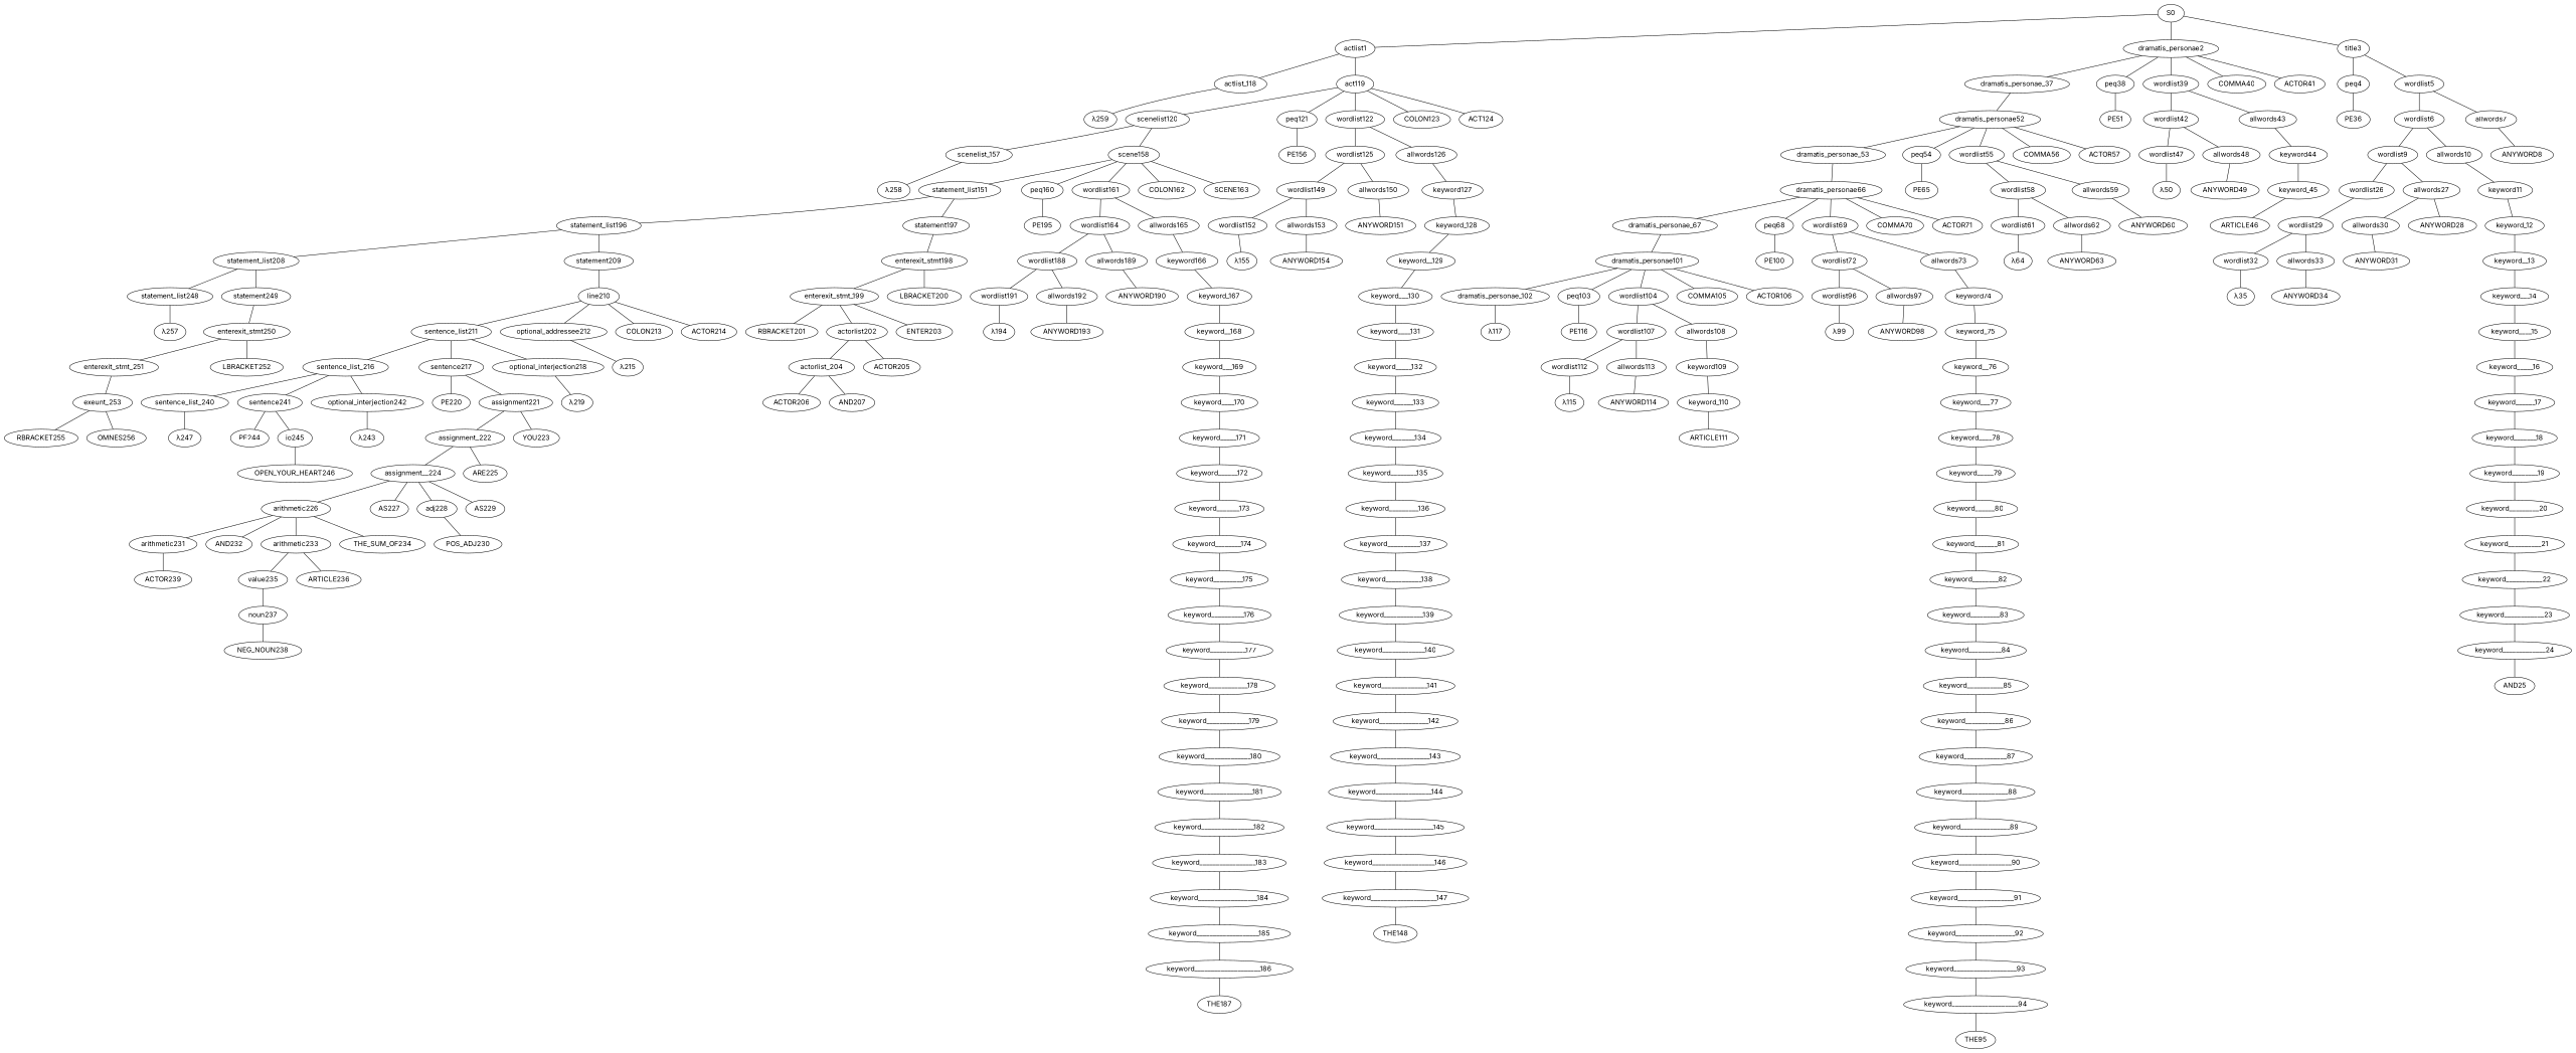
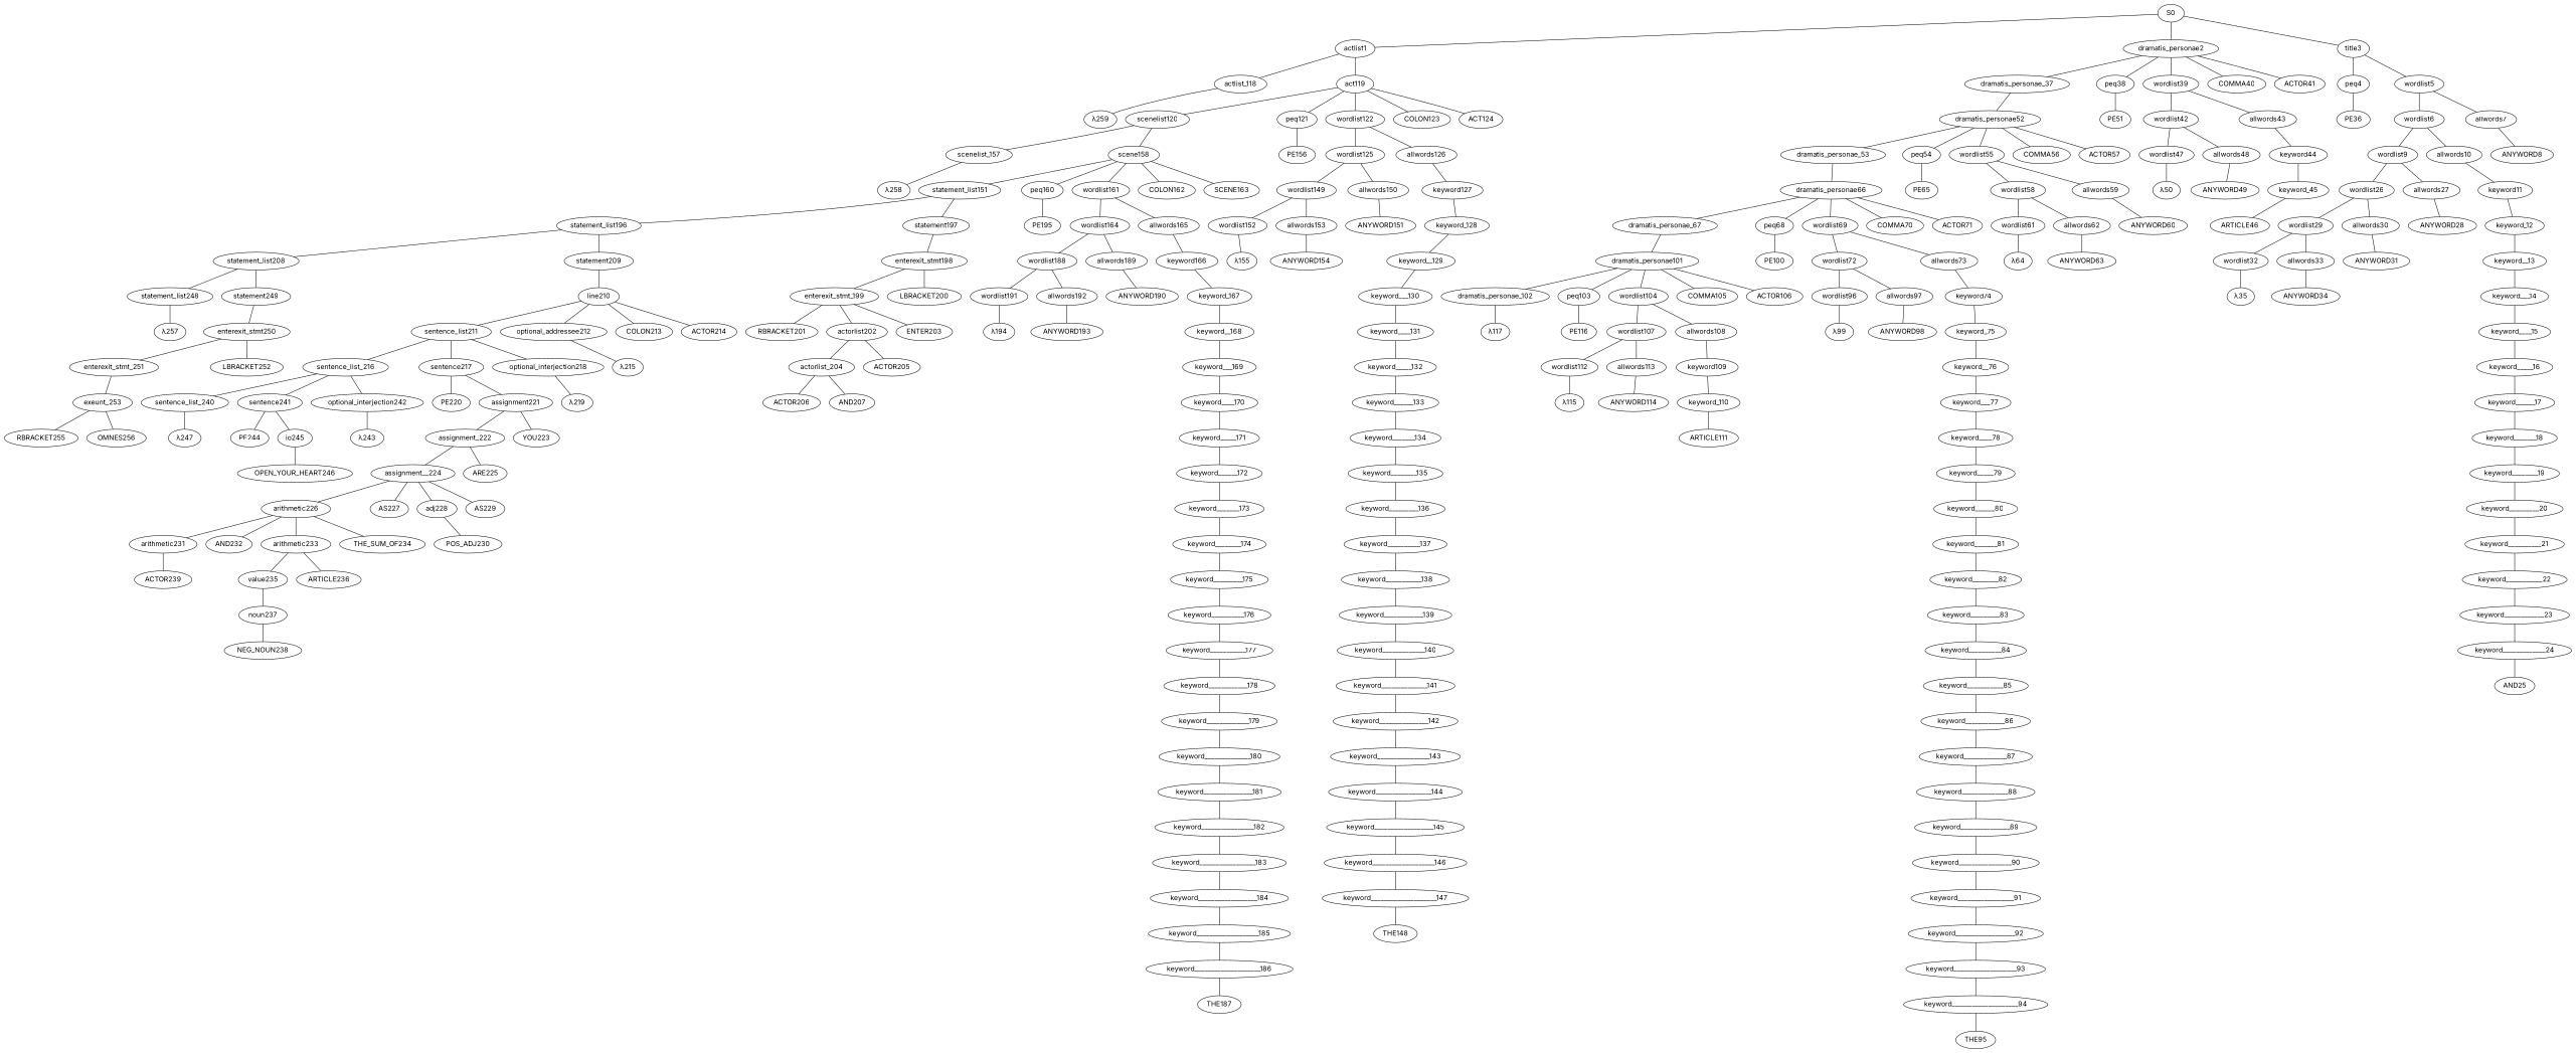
  strict graph {
    fontname=Inter
    node [fontname=Inter]
    edge [fontname=Inter]
    S0
    actlist1
    dramatis_personae2
    title3
    actlist_118
    act119
    dramatis_personae_37
    peq38
    wordlist39
    COMMA40
    ACTOR41
    peq4
    wordlist5
    "λ259"
    scenelist120
    peq121
    wordlist122
    COLON123
    ACT124
    dramatis_personae52
    PE51
    wordlist42
    allwords43
    PE36
    wordlist6
    allwords7
    wordlist9
    allwords10
    ANYWORD8
    wordlist26
    allwords27
    keyword11
    wordlist29
    allwords30
    ANYWORD28
    keyword_12
    keyword__13
    keyword___14
    keyword____15
    keyword_____16
    keyword______17
    keyword_______18
    keyword________19
    keyword_________20
    keyword__________21
    keyword___________22
    keyword____________23
    keyword_____________24
    AND25
    wordlist32
    allwords33
    ANYWORD31
    "λ35"
    ANYWORD34
    dramatis_personae_53
    peq54
    wordlist55
    COMMA56
    ACTOR57
    wordlist47
    allwords48
    keyword44
    "λ50"
    ANYWORD49
    keyword_45
    ARTICLE46
    dramatis_personae66
    PE65
    wordlist58
    allwords59
    dramatis_personae_67
    peq68
    wordlist69
    COMMA70
    ACTOR71
    wordlist61
    allwords62
    ANYWORD60
    "λ64"
    ANYWORD63
    dramatis_personae101
    PE100
    wordlist72
    allwords73
    dramatis_personae_102
    peq103
    wordlist104
    COMMA105
    ACTOR106
    wordlist96
    allwords97
    keyword74
    "λ99"
    ANYWORD98
    keyword_75
    keyword__76
    keyword___77
    keyword____78
    keyword_____79
    keyword______80
    keyword_______81
    keyword________82
    keyword_________83
    keyword__________84
    keyword___________85
    keyword____________86
    keyword_____________87
    keyword______________88
    keyword_______________89
    keyword________________90
    keyword_________________91
    keyword__________________92
    keyword___________________93
    keyword____________________94
    THE95
    "λ117"
    PE116
    wordlist107
    allwords108
    wordlist112
    allwords113
    keyword109
    "λ115"
    ANYWORD114
    keyword_110
    ARTICLE111
    scenelist_157
    scene158
    PE156
    wordlist125
    allwords126
    "λ258"
    n133 [label=statement_list151]
    peq160
    wordlist161
    COLON162
    SCENE163
    wordlist149
    allwords150
    keyword127
    wordlist152
    allwords153
    ANYWORD151
    keyword_128
    keyword__129
    keyword___130
    keyword____131
    keyword_____132
    keyword______133
    keyword_______134
    keyword________135
    keyword_________136
    keyword__________137
    keyword___________138
    keyword____________139
    keyword_____________140
    keyword______________141
    keyword_______________142
    keyword________________143
    keyword_________________144
    keyword__________________145
    keyword___________________146
    keyword____________________147
    THE148
    "λ155"
    ANYWORD154
    statement_list196
    statement197
    PE195
    wordlist164
    allwords165
    statement_list208
    statement209
    enterexit_stmt198
    wordlist188
    allwords189
    keyword166
    wordlist191
    allwords192
    ANYWORD190
    keyword_167
    keyword__168
    keyword___169
    keyword____170
    keyword_____171
    keyword______172
    keyword_______173
    keyword________174
    keyword_________175
    keyword__________176
    keyword___________177
    keyword____________178
    keyword_____________179
    keyword______________180
    keyword_______________181
    keyword________________182
    keyword_________________183
    keyword__________________184
    keyword___________________185
    keyword____________________186
    THE187
    "λ194"
    ANYWORD193
    statement_list248
    statement249
    line210
    enterexit_stmt_199
    LBRACKET200
    RBRACKET201
    actorlist202
    ENTER203
    actorlist_204
    ACTOR205
    ACTOR206
    AND207
    "λ257"
    enterexit_stmt250
    sentence_list211
    optional_addressee212
    COLON213
    ACTOR214
    sentence_list_216
    sentence217
    optional_interjection218
    "λ215"
    sentence_list_240
    sentence241
    optional_interjection242
    PE220
    assignment221
    "λ219"
    "λ247"
    PE244
    io245
    "λ243"
    assignment_222
    YOU223
    assignment__224
    ARE225
    arithmetic226
    AS227
    adj228
    AS229
    arithmetic231
    AND232
    arithmetic233
    THE_SUM_OF234
    POS_ADJ230
    ACTOR239
    value235
    ARTICLE236
    noun237
    NEG_NOUN238
    OPEN_YOUR_HEART246
    enterexit_stmt_251
    LBRACKET252
    exeunt_253
    RBRACKET255
    OMNES256
    S0 -- actlist1
    S0 -- dramatis_personae2
    S0 -- title3
    actlist1 -- actlist_118
    actlist1 -- act119
    dramatis_personae2 -- dramatis_personae_37
    dramatis_personae2 -- peq38
    dramatis_personae2 -- wordlist39
    dramatis_personae2 -- COMMA40
    dramatis_personae2 -- ACTOR41
    title3 -- peq4
    title3 -- wordlist5
    actlist_118 -- "λ259"
    act119 -- scenelist120
    act119 -- peq121
    act119 -- wordlist122
    act119 -- COLON123
    act119 -- ACT124
    dramatis_personae_37 -- dramatis_personae52
    peq38 -- PE51
    wordlist39 -- wordlist42
    wordlist39 -- allwords43
    peq4 -- PE36
    wordlist5 -- wordlist6
    wordlist5 -- allwords7
    scenelist120 -- scenelist_157
    scenelist120 -- scene158
    peq121 -- PE156
    wordlist122 -- wordlist125
    wordlist122 -- allwords126
    dramatis_personae52 -- dramatis_personae_53
    dramatis_personae52 -- peq54
    dramatis_personae52 -- wordlist55
    dramatis_personae52 -- COMMA56
    dramatis_personae52 -- ACTOR57
    wordlist42 -- wordlist47
    wordlist42 -- allwords48
    allwords43 -- keyword44
    wordlist6 -- wordlist9
    wordlist6 -- allwords10
    allwords7 -- ANYWORD8
    wordlist9 -- wordlist26
    wordlist9 -- allwords27
    allwords10 -- keyword11
    wordlist26 -- wordlist29
-   allwords27 -- allwords30
+   wordlist26 -- allwords30
    allwords27 -- ANYWORD28
    keyword11 -- keyword_12
    wordlist29 -- wordlist32
    wordlist29 -- allwords33
    allwords30 -- ANYWORD31
    keyword_12 -- keyword__13
    keyword__13 -- keyword___14
    keyword___14 -- keyword____15
    keyword____15 -- keyword_____16
    keyword_____16 -- keyword______17
    keyword______17 -- keyword_______18
    keyword_______18 -- keyword________19
    keyword________19 -- keyword_________20
    keyword_________20 -- keyword__________21
    keyword__________21 -- keyword___________22
    keyword___________22 -- keyword____________23
    keyword____________23 -- keyword_____________24
    keyword_____________24 -- AND25
    wordlist32 -- "λ35"
    allwords33 -- ANYWORD34
    dramatis_personae_53 -- dramatis_personae66
    peq54 -- PE65
    wordlist55 -- wordlist58
    wordlist55 -- allwords59
    wordlist47 -- "λ50"
    allwords48 -- ANYWORD49
    keyword44 -- keyword_45
    keyword_45 -- ARTICLE46
    dramatis_personae66 -- dramatis_personae_67
    dramatis_personae66 -- peq68
    dramatis_personae66 -- wordlist69
    dramatis_personae66 -- COMMA70
    dramatis_personae66 -- ACTOR71
    wordlist58 -- wordlist61
    wordlist58 -- allwords62
    allwords59 -- ANYWORD60
    dramatis_personae_67 -- dramatis_personae101
    peq68 -- PE100
    wordlist69 -- wordlist72
    wordlist69 -- allwords73
    wordlist61 -- "λ64"
    allwords62 -- ANYWORD63
    dramatis_personae101 -- dramatis_personae_102
    dramatis_personae101 -- peq103
    dramatis_personae101 -- wordlist104
    dramatis_personae101 -- COMMA105
    dramatis_personae101 -- ACTOR106
    wordlist72 -- wordlist96
    wordlist72 -- allwords97
    allwords73 -- keyword74
    dramatis_personae_102 -- "λ117"
    peq103 -- PE116
    wordlist104 -- wordlist107
    wordlist104 -- allwords108
    wordlist96 -- "λ99"
    allwords97 -- ANYWORD98
    keyword74 -- keyword_75
    keyword_75 -- keyword__76
    keyword__76 -- keyword___77
    keyword___77 -- keyword____78
    keyword____78 -- keyword_____79
    keyword_____79 -- keyword______80
    keyword______80 -- keyword_______81
    keyword_______81 -- keyword________82
    keyword________82 -- keyword_________83
    keyword_________83 -- keyword__________84
    keyword__________84 -- keyword___________85
    keyword___________85 -- keyword____________86
    keyword____________86 -- keyword_____________87
    keyword_____________87 -- keyword______________88
    keyword______________88 -- keyword_______________89
    keyword_______________89 -- keyword________________90
    keyword________________90 -- keyword_________________91
    keyword_________________91 -- keyword__________________92
    keyword__________________92 -- keyword___________________93
    keyword___________________93 -- keyword____________________94
    keyword____________________94 -- THE95
    wordlist107 -- wordlist112
    wordlist107 -- allwords113
    allwords108 -- keyword109
    wordlist112 -- "λ115"
    allwords113 -- ANYWORD114
    keyword109 -- keyword_110
    keyword_110 -- ARTICLE111
    scenelist_157 -- "λ258"
    scene158 -- n133
    scene158 -- peq160
    scene158 -- wordlist161
    scene158 -- COLON162
    scene158 -- SCENE163
    wordlist125 -- wordlist149
    wordlist125 -- allwords150
    allwords126 -- keyword127
    n133 -- statement_list196
    n133 -- statement197
    peq160 -- PE195
    wordlist161 -- wordlist164
    wordlist161 -- allwords165
    wordlist149 -- wordlist152
    wordlist149 -- allwords153
    allwords150 -- ANYWORD151
    keyword127 -- keyword_128
    wordlist152 -- "λ155"
    allwords153 -- ANYWORD154
    keyword_128 -- keyword__129
    keyword__129 -- keyword___130
    keyword___130 -- keyword____131
    keyword____131 -- keyword_____132
    keyword_____132 -- keyword______133
    keyword______133 -- keyword_______134
    keyword_______134 -- keyword________135
    keyword________135 -- keyword_________136
    keyword_________136 -- keyword__________137
    keyword__________137 -- keyword___________138
    keyword___________138 -- keyword____________139
    keyword____________139 -- keyword_____________140
    keyword_____________140 -- keyword______________141
    keyword______________141 -- keyword_______________142
    keyword_______________142 -- keyword________________143
    keyword________________143 -- keyword_________________144
    keyword_________________144 -- keyword__________________145
    keyword__________________145 -- keyword___________________146
    keyword___________________146 -- keyword____________________147
    keyword____________________147 -- THE148
    statement_list196 -- statement_list208
    statement_list196 -- statement209
    statement197 -- enterexit_stmt198
    wordlist164 -- wordlist188
    wordlist164 -- allwords189
    allwords165 -- keyword166
    statement_list208 -- statement_list248
    statement_list208 -- statement249
    statement209 -- line210
    enterexit_stmt198 -- enterexit_stmt_199
    enterexit_stmt198 -- LBRACKET200
    wordlist188 -- wordlist191
    wordlist188 -- allwords192
    allwords189 -- ANYWORD190
    keyword166 -- keyword_167
    wordlist191 -- "λ194"
    allwords192 -- ANYWORD193
    keyword_167 -- keyword__168
    keyword__168 -- keyword___169
    keyword___169 -- keyword____170
    keyword____170 -- keyword_____171
    keyword_____171 -- keyword______172
    keyword______172 -- keyword_______173
    keyword_______173 -- keyword________174
    keyword________174 -- keyword_________175
    keyword_________175 -- keyword__________176
    keyword__________176 -- keyword___________177
    keyword___________177 -- keyword____________178
    keyword____________178 -- keyword_____________179
    keyword_____________179 -- keyword______________180
    keyword______________180 -- keyword_______________181
    keyword_______________181 -- keyword________________182
    keyword________________182 -- keyword_________________183
    keyword_________________183 -- keyword__________________184
    keyword__________________184 -- keyword___________________185
    keyword___________________185 -- keyword____________________186
    keyword____________________186 -- THE187
    statement_list248 -- "λ257"
    statement249 -- enterexit_stmt250
    line210 -- sentence_list211
    line210 -- optional_addressee212
    line210 -- COLON213
    line210 -- ACTOR214
    enterexit_stmt_199 -- RBRACKET201
    enterexit_stmt_199 -- actorlist202
    enterexit_stmt_199 -- ENTER203
    actorlist202 -- actorlist_204
    actorlist202 -- ACTOR205
    actorlist_204 -- ACTOR206
    actorlist_204 -- AND207
    enterexit_stmt250 -- enterexit_stmt_251
    enterexit_stmt250 -- LBRACKET252
    sentence_list211 -- sentence_list_216
    sentence_list211 -- sentence217
    sentence_list211 -- optional_interjection218
    optional_addressee212 -- "λ215"
    sentence_list_216 -- sentence_list_240
    sentence_list_216 -- sentence241
    sentence_list_216 -- optional_interjection242
    sentence217 -- PE220
    sentence217 -- assignment221
    optional_interjection218 -- "λ219"
    sentence_list_240 -- "λ247"
    sentence241 -- PE244
    sentence241 -- io245
    optional_interjection242 -- "λ243"
    assignment221 -- assignment_222
    assignment221 -- YOU223
    io245 -- OPEN_YOUR_HEART246
    assignment_222 -- assignment__224
    assignment_222 -- ARE225
    assignment__224 -- arithmetic226
    assignment__224 -- AS227
    assignment__224 -- adj228
    assignment__224 -- AS229
    arithmetic226 -- arithmetic231
    arithmetic226 -- AND232
    arithmetic226 -- arithmetic233
    arithmetic226 -- THE_SUM_OF234
    adj228 -- POS_ADJ230
    arithmetic231 -- ACTOR239
    arithmetic233 -- value235
    arithmetic233 -- ARTICLE236
    value235 -- noun237
    noun237 -- NEG_NOUN238
    enterexit_stmt_251 -- exeunt_253
    exeunt_253 -- RBRACKET255
    exeunt_253 -- OMNES256
  }
